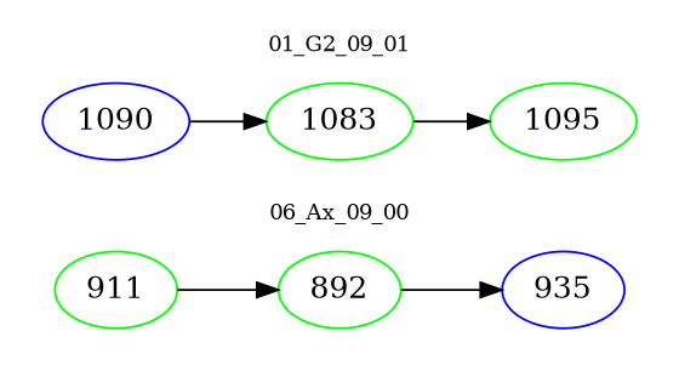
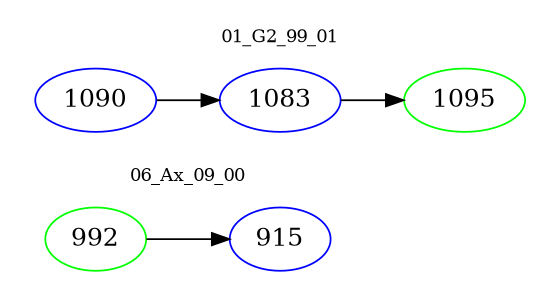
  digraph {
    rankdir=LR
    node [color=green]
    edge [color=black]
-   n1 [label=911]
-   n2 [label=892]
-   n3 [color=blue label=935]
+   n2 [label=992]
+   n3 [color=blue label=915]
    n4 [color=blue label=1090]
-   n5 [label=1083]
+   n5 [color=blue label=1083]
    n6 [label=1095]
    subgraph cluster_1 {
      color=white
      fontsize=10
      label="06_Ax_09_00"
-     n1
      n2
      n3
    }
    subgraph cluster_2 {
      color=white
      fontsize=10
-     label="01_G2_09_01"
+     label="01_G2_99_01"
      n4
      n5
      n6
    }
-   n1 -> n2
    n2 -> n3
    n4 -> n5
    n5 -> n6
  }
